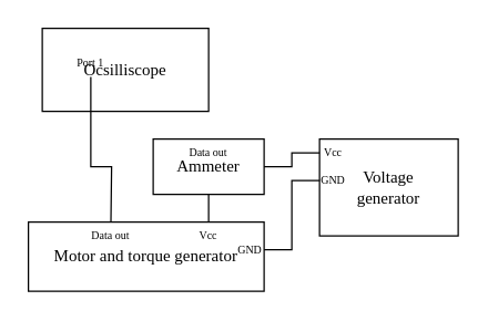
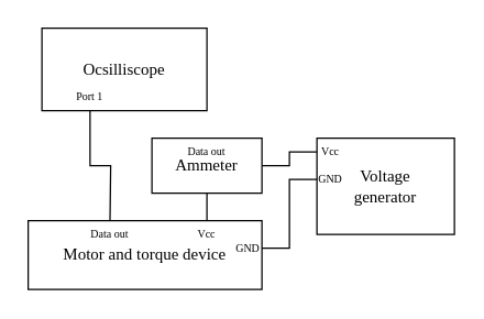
  <mxCell id="0" />
  <mxCell id="1" parent="0" />
  <mxCell id="2" value="" style="group" vertex="1" connectable="0" parent="1"><mxGeometry x="20" y="20" width="310" height="190" as="geometry" /></mxCell>
  <mxCell id="3" value="Ocsilliscope" style="rounded=0;whiteSpace=wrap;html=1;align=center;verticalAlign=middle;fontFamily=Tahoma;fontSize=12;fontColor=default;fillColor=none;gradientColor=none;" vertex="1" parent="2"><mxGeometry x="10" width="120" height="60" as="geometry" /></mxCell>
  <mxCell id="4" value="Data out" style="text;html=1;align=center;verticalAlign=middle;whiteSpace=wrap;rounded=0;fontFamily=Tahoma;fontSize=8;fontColor=default;" vertex="1" parent="2"><mxGeometry x="110" y="80" width="40" height="20" as="geometry" /></mxCell>
- <mxCell id="5" value="Port 1" style="text;html=1;align=center;verticalAlign=middle;whiteSpace=wrap;rounded=0;fontFamily=Tahoma;fontSize=8;fontColor=default;" vertex="1" parent="2"><mxGeometry x="30" y="15" width="30" height="20" as="geometry" /></mxCell>
+ <mxCell id="5" value="Port 1" style="text;html=1;align=center;verticalAlign=middle;whiteSpace=wrap;rounded=0;fontFamily=Tahoma;fontSize=8;fontColor=default;" vertex="1" parent="2"><mxGeometry x="30" y="40" width="30" height="20" as="geometry" /></mxCell>
  <mxCell id="6" value="Am&lt;span style=&quot;background-color: transparent; color: light-dark(rgb(0, 0, 0), rgb(255, 255, 255));&quot;&gt;meter&lt;/span&gt;" style="rounded=0;whiteSpace=wrap;html=1;align=center;verticalAlign=middle;fontFamily=Tahoma;fontSize=12;fontColor=default;fillColor=none;gradientColor=none;" vertex="1" parent="2"><mxGeometry x="90" y="80" width="80" height="40" as="geometry" /></mxCell>
  <mxCell id="7" value="" style="endArrow=none;html=1;rounded=0;fontFamily=Tahoma;fontSize=12;fontColor=default;entryX=1;entryY=0.5;entryDx=0;entryDy=0;exitX=0;exitY=0.5;exitDx=0;exitDy=0;" edge="1" parent="2" source="11" target="6"><mxGeometry width="50" height="50" relative="1" as="geometry"><mxPoint x="200" y="99.82" as="sourcePoint" /><mxPoint x="170" y="99.82" as="targetPoint" /><Array as="points"><mxPoint x="190" y="90" /><mxPoint x="190" y="100" /></Array></mxGeometry></mxCell>
- <mxCell id="8" value="Motor and torque generator" style="rounded=0;whiteSpace=wrap;html=1;align=center;verticalAlign=middle;fontFamily=Tahoma;fontSize=12;fontColor=default;fillColor=none;gradientColor=none;" vertex="1" parent="2"><mxGeometry y="140" width="170" height="50" as="geometry" /></mxCell>
+ <mxCell id="8" value="Motor and torque device" style="rounded=0;whiteSpace=wrap;html=1;align=center;verticalAlign=middle;fontFamily=Tahoma;fontSize=12;fontColor=default;fillColor=none;gradientColor=none;" vertex="1" parent="2"><mxGeometry y="140" width="170" height="50" as="geometry" /></mxCell>
  <mxCell id="9" value="" style="endArrow=none;html=1;rounded=0;fontFamily=Tahoma;fontSize=12;fontColor=default;entryX=0.5;entryY=1;entryDx=0;entryDy=0;exitX=0.5;exitY=0;exitDx=0;exitDy=0;" edge="1" parent="2" source="12" target="6"><mxGeometry width="50" height="50" relative="1" as="geometry"><mxPoint x="290" y="110" as="sourcePoint" /><mxPoint x="180" y="110" as="targetPoint" /><Array as="points" /></mxGeometry></mxCell>
  <mxCell id="10" value="Voltage&lt;div&gt;generator&lt;/div&gt;" style="rounded=0;whiteSpace=wrap;html=1;align=center;verticalAlign=middle;fontFamily=Tahoma;fontSize=12;fontColor=default;fillColor=none;gradientColor=none;" vertex="1" parent="2"><mxGeometry x="210" y="80" width="100" height="70" as="geometry" /></mxCell>
  <mxCell id="11" value="Vcc" style="text;html=1;align=center;verticalAlign=middle;whiteSpace=wrap;rounded=0;fontFamily=Tahoma;fontSize=8;fontColor=default;" vertex="1" parent="2"><mxGeometry x="210" y="80" width="20" height="20" as="geometry" /></mxCell>
  <mxCell id="12" value="Vcc" style="text;html=1;align=center;verticalAlign=middle;whiteSpace=wrap;rounded=0;fontFamily=Tahoma;fontSize=8;fontColor=default;" vertex="1" parent="2"><mxGeometry x="120" y="140" width="20" height="20" as="geometry" /></mxCell>
  <mxCell id="13" value="GND" style="text;html=1;align=center;verticalAlign=middle;whiteSpace=wrap;rounded=0;fontFamily=Tahoma;fontSize=8;fontColor=default;" vertex="1" parent="2"><mxGeometry x="150" y="150" width="20" height="20" as="geometry" /></mxCell>
  <mxCell id="14" value="GND" style="text;html=1;align=center;verticalAlign=middle;whiteSpace=wrap;rounded=0;fontFamily=Tahoma;fontSize=8;fontColor=default;" vertex="1" parent="2"><mxGeometry x="210" y="100" width="20" height="20" as="geometry" /></mxCell>
  <mxCell id="15" value="" style="endArrow=none;html=1;rounded=0;fontFamily=Tahoma;fontSize=12;fontColor=default;entryX=1;entryY=0.5;entryDx=0;entryDy=0;exitX=0;exitY=0.5;exitDx=0;exitDy=0;" edge="1" parent="2" source="14" target="13"><mxGeometry width="50" height="50" relative="1" as="geometry"><mxPoint x="230" y="170" as="sourcePoint" /><mxPoint x="190" y="180" as="targetPoint" /><Array as="points"><mxPoint x="190" y="110" /><mxPoint x="190" y="160" /></Array></mxGeometry></mxCell>
  <mxCell id="16" value="Data out" style="text;html=1;align=center;verticalAlign=middle;whiteSpace=wrap;rounded=0;fontFamily=Tahoma;fontSize=8;fontColor=default;" vertex="1" parent="2"><mxGeometry x="42" y="140" width="35" height="20" as="geometry" /></mxCell>
  <mxCell id="17" value="" style="endArrow=none;html=1;rounded=0;fontFamily=Tahoma;fontSize=12;fontColor=default;entryX=0.5;entryY=1;entryDx=0;entryDy=0;exitX=0.5;exitY=0;exitDx=0;exitDy=0;" edge="1" parent="2" source="16" target="5"><mxGeometry width="50" height="50" relative="1" as="geometry"><mxPoint x="30" y="130" as="sourcePoint" /><mxPoint x="80" y="80" as="targetPoint" /><Array as="points"><mxPoint x="60" y="100" /><mxPoint x="45" y="100" /></Array></mxGeometry></mxCell>
